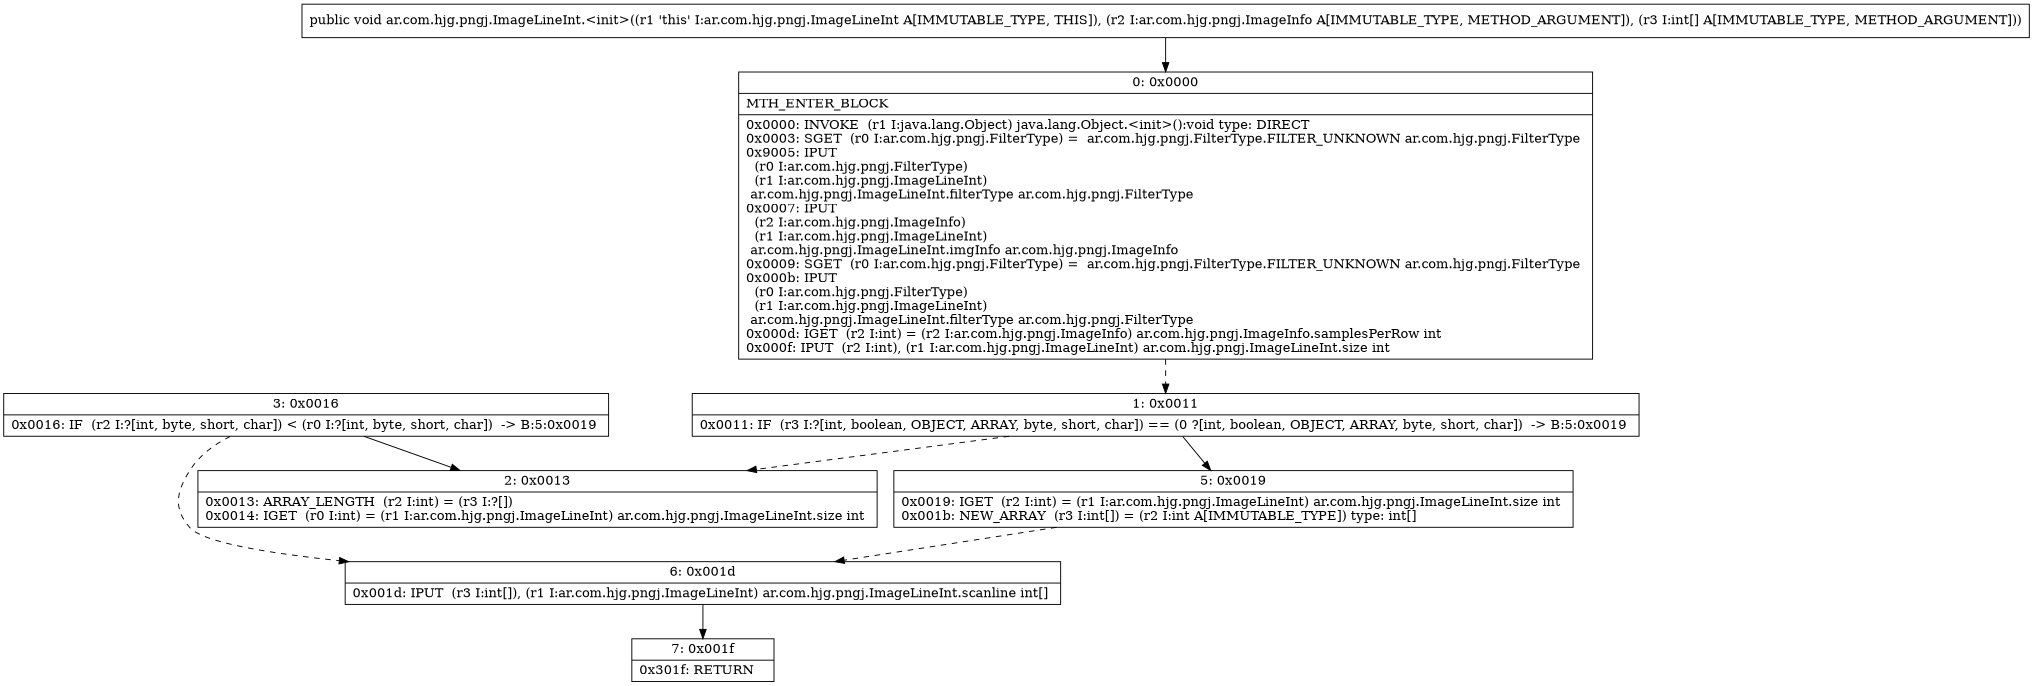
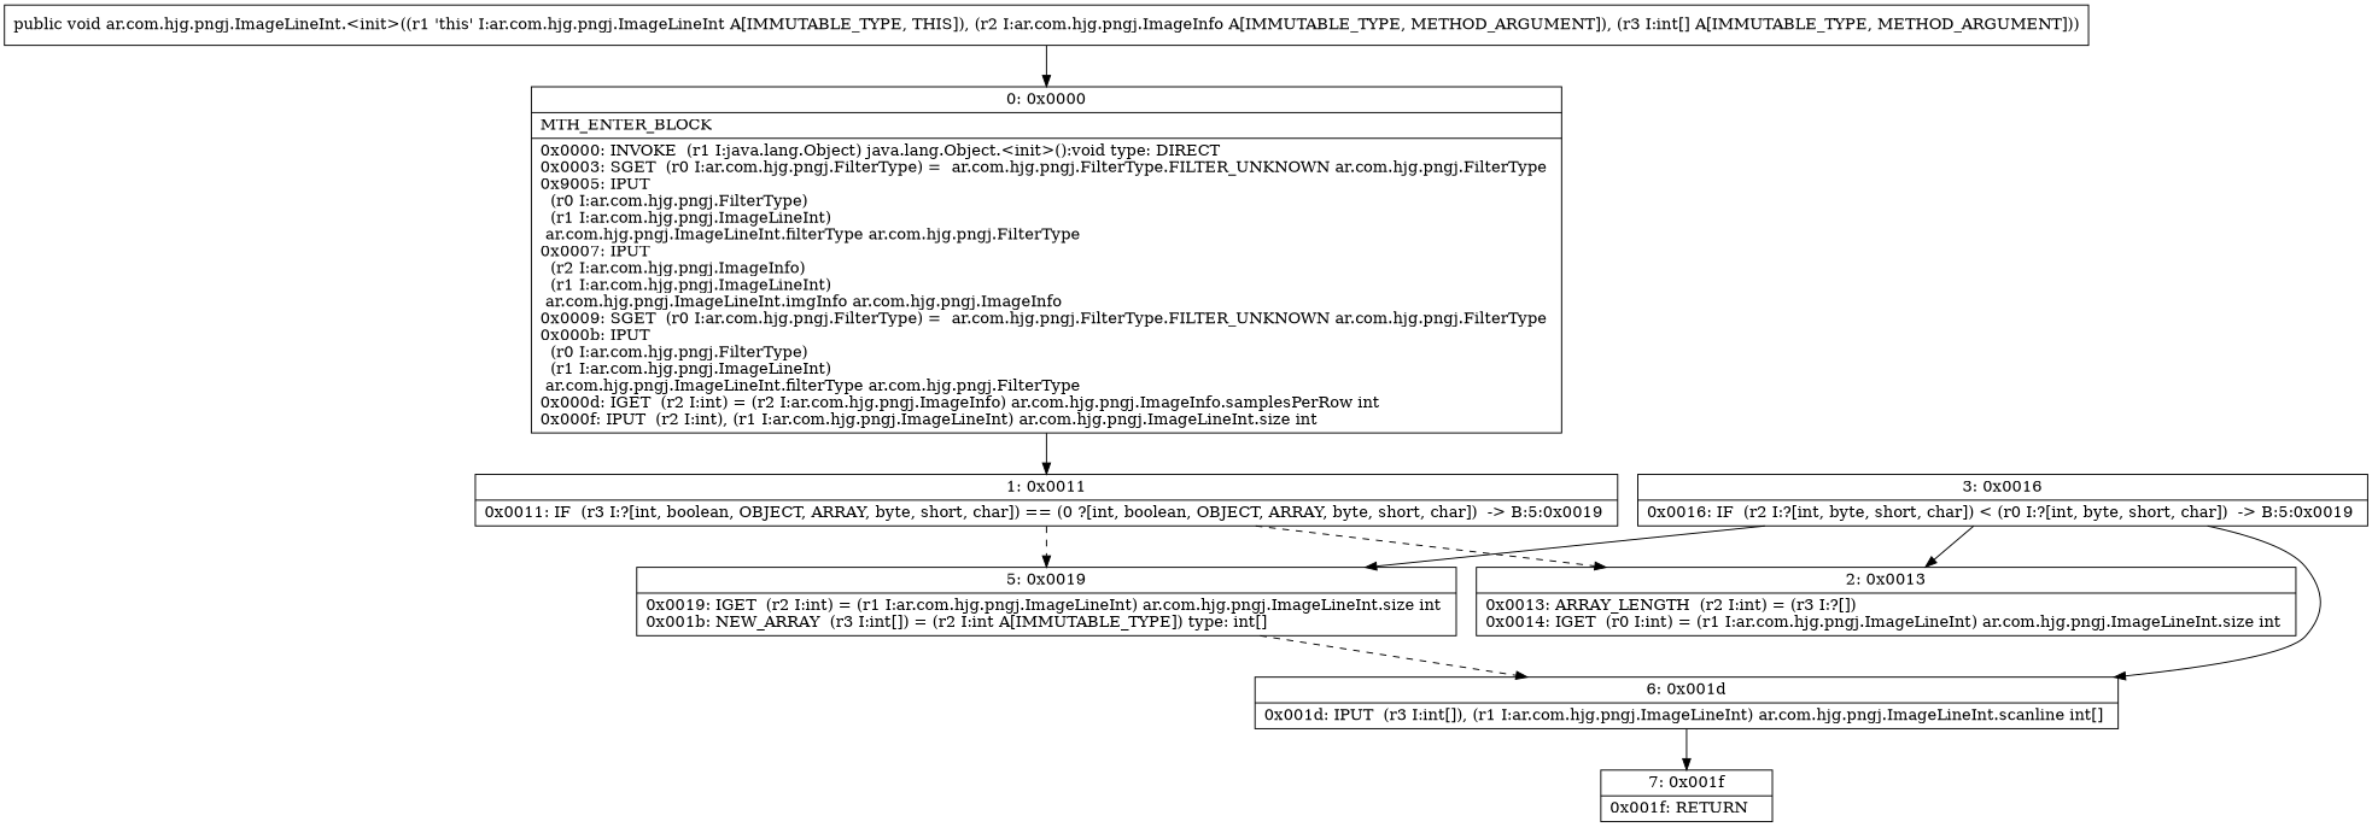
  digraph {
    node [shape=record]
    n1 [label="{0\:\ 0x0000|MTH_ENTER_BLOCK\l|0x0000: INVOKE  (r1 I:java.lang.Object) java.lang.Object.\<init\>():void type: DIRECT \l0x0003: SGET  (r0 I:ar.com.hjg.pngj.FilterType) =  ar.com.hjg.pngj.FilterType.FILTER_UNKNOWN ar.com.hjg.pngj.FilterType \l0x9005: IPUT  \l  (r0 I:ar.com.hjg.pngj.FilterType)\l  (r1 I:ar.com.hjg.pngj.ImageLineInt)\l ar.com.hjg.pngj.ImageLineInt.filterType ar.com.hjg.pngj.FilterType \l0x0007: IPUT  \l  (r2 I:ar.com.hjg.pngj.ImageInfo)\l  (r1 I:ar.com.hjg.pngj.ImageLineInt)\l ar.com.hjg.pngj.ImageLineInt.imgInfo ar.com.hjg.pngj.ImageInfo \l0x0009: SGET  (r0 I:ar.com.hjg.pngj.FilterType) =  ar.com.hjg.pngj.FilterType.FILTER_UNKNOWN ar.com.hjg.pngj.FilterType \l0x000b: IPUT  \l  (r0 I:ar.com.hjg.pngj.FilterType)\l  (r1 I:ar.com.hjg.pngj.ImageLineInt)\l ar.com.hjg.pngj.ImageLineInt.filterType ar.com.hjg.pngj.FilterType \l0x000d: IGET  (r2 I:int) = (r2 I:ar.com.hjg.pngj.ImageInfo) ar.com.hjg.pngj.ImageInfo.samplesPerRow int \l0x000f: IPUT  (r2 I:int), (r1 I:ar.com.hjg.pngj.ImageLineInt) ar.com.hjg.pngj.ImageLineInt.size int \l}"]
    n2 [label="{1\:\ 0x0011|0x0011: IF  (r3 I:?[int, boolean, OBJECT, ARRAY, byte, short, char]) == (0 ?[int, boolean, OBJECT, ARRAY, byte, short, char])  \-\> B:5:0x0019 \l}"]
    n3 [label="{2\:\ 0x0013|0x0013: ARRAY_LENGTH  (r2 I:int) = (r3 I:?[]) \l0x0014: IGET  (r0 I:int) = (r1 I:ar.com.hjg.pngj.ImageLineInt) ar.com.hjg.pngj.ImageLineInt.size int \l}"]
    n4 [label="{5\:\ 0x0019|0x0019: IGET  (r2 I:int) = (r1 I:ar.com.hjg.pngj.ImageLineInt) ar.com.hjg.pngj.ImageLineInt.size int \l0x001b: NEW_ARRAY  (r3 I:int[]) = (r2 I:int A[IMMUTABLE_TYPE]) type: int[] \l}"]
    n5 [label="{6\:\ 0x001d|0x001d: IPUT  (r3 I:int[]), (r1 I:ar.com.hjg.pngj.ImageLineInt) ar.com.hjg.pngj.ImageLineInt.scanline int[] \l}"]
    n6 [label="{3\:\ 0x0016|0x0016: IF  (r2 I:?[int, byte, short, char]) \< (r0 I:?[int, byte, short, char])  \-\> B:5:0x0019 \l}"]
-   n7 [label="{7\:\ 0x001f|0x301f: RETURN   \l}"]
+   n7 [label="{7\:\ 0x001f|0x001f: RETURN   \l}"]
    n8 [label="{public void ar.com.hjg.pngj.ImageLineInt.\<init\>((r1 'this' I:ar.com.hjg.pngj.ImageLineInt A[IMMUTABLE_TYPE, THIS]), (r2 I:ar.com.hjg.pngj.ImageInfo A[IMMUTABLE_TYPE, METHOD_ARGUMENT]), (r3 I:int[] A[IMMUTABLE_TYPE, METHOD_ARGUMENT])) }"]
-   n1 -> n2 [style=dashed]
+   n1 -> n2
    n2 -> n3 [style=dashed]
-   n2 -> n4
+   n2 -> n4 [style=dashed]
    n4 -> n5 [style=dashed]
    n5 -> n7
    n6 -> n3
-   n6 -> n5 [style=dashed]
+   n6 -> n4
+   n6 -> n5 [style=solid]
    n8 -> n1
  }
